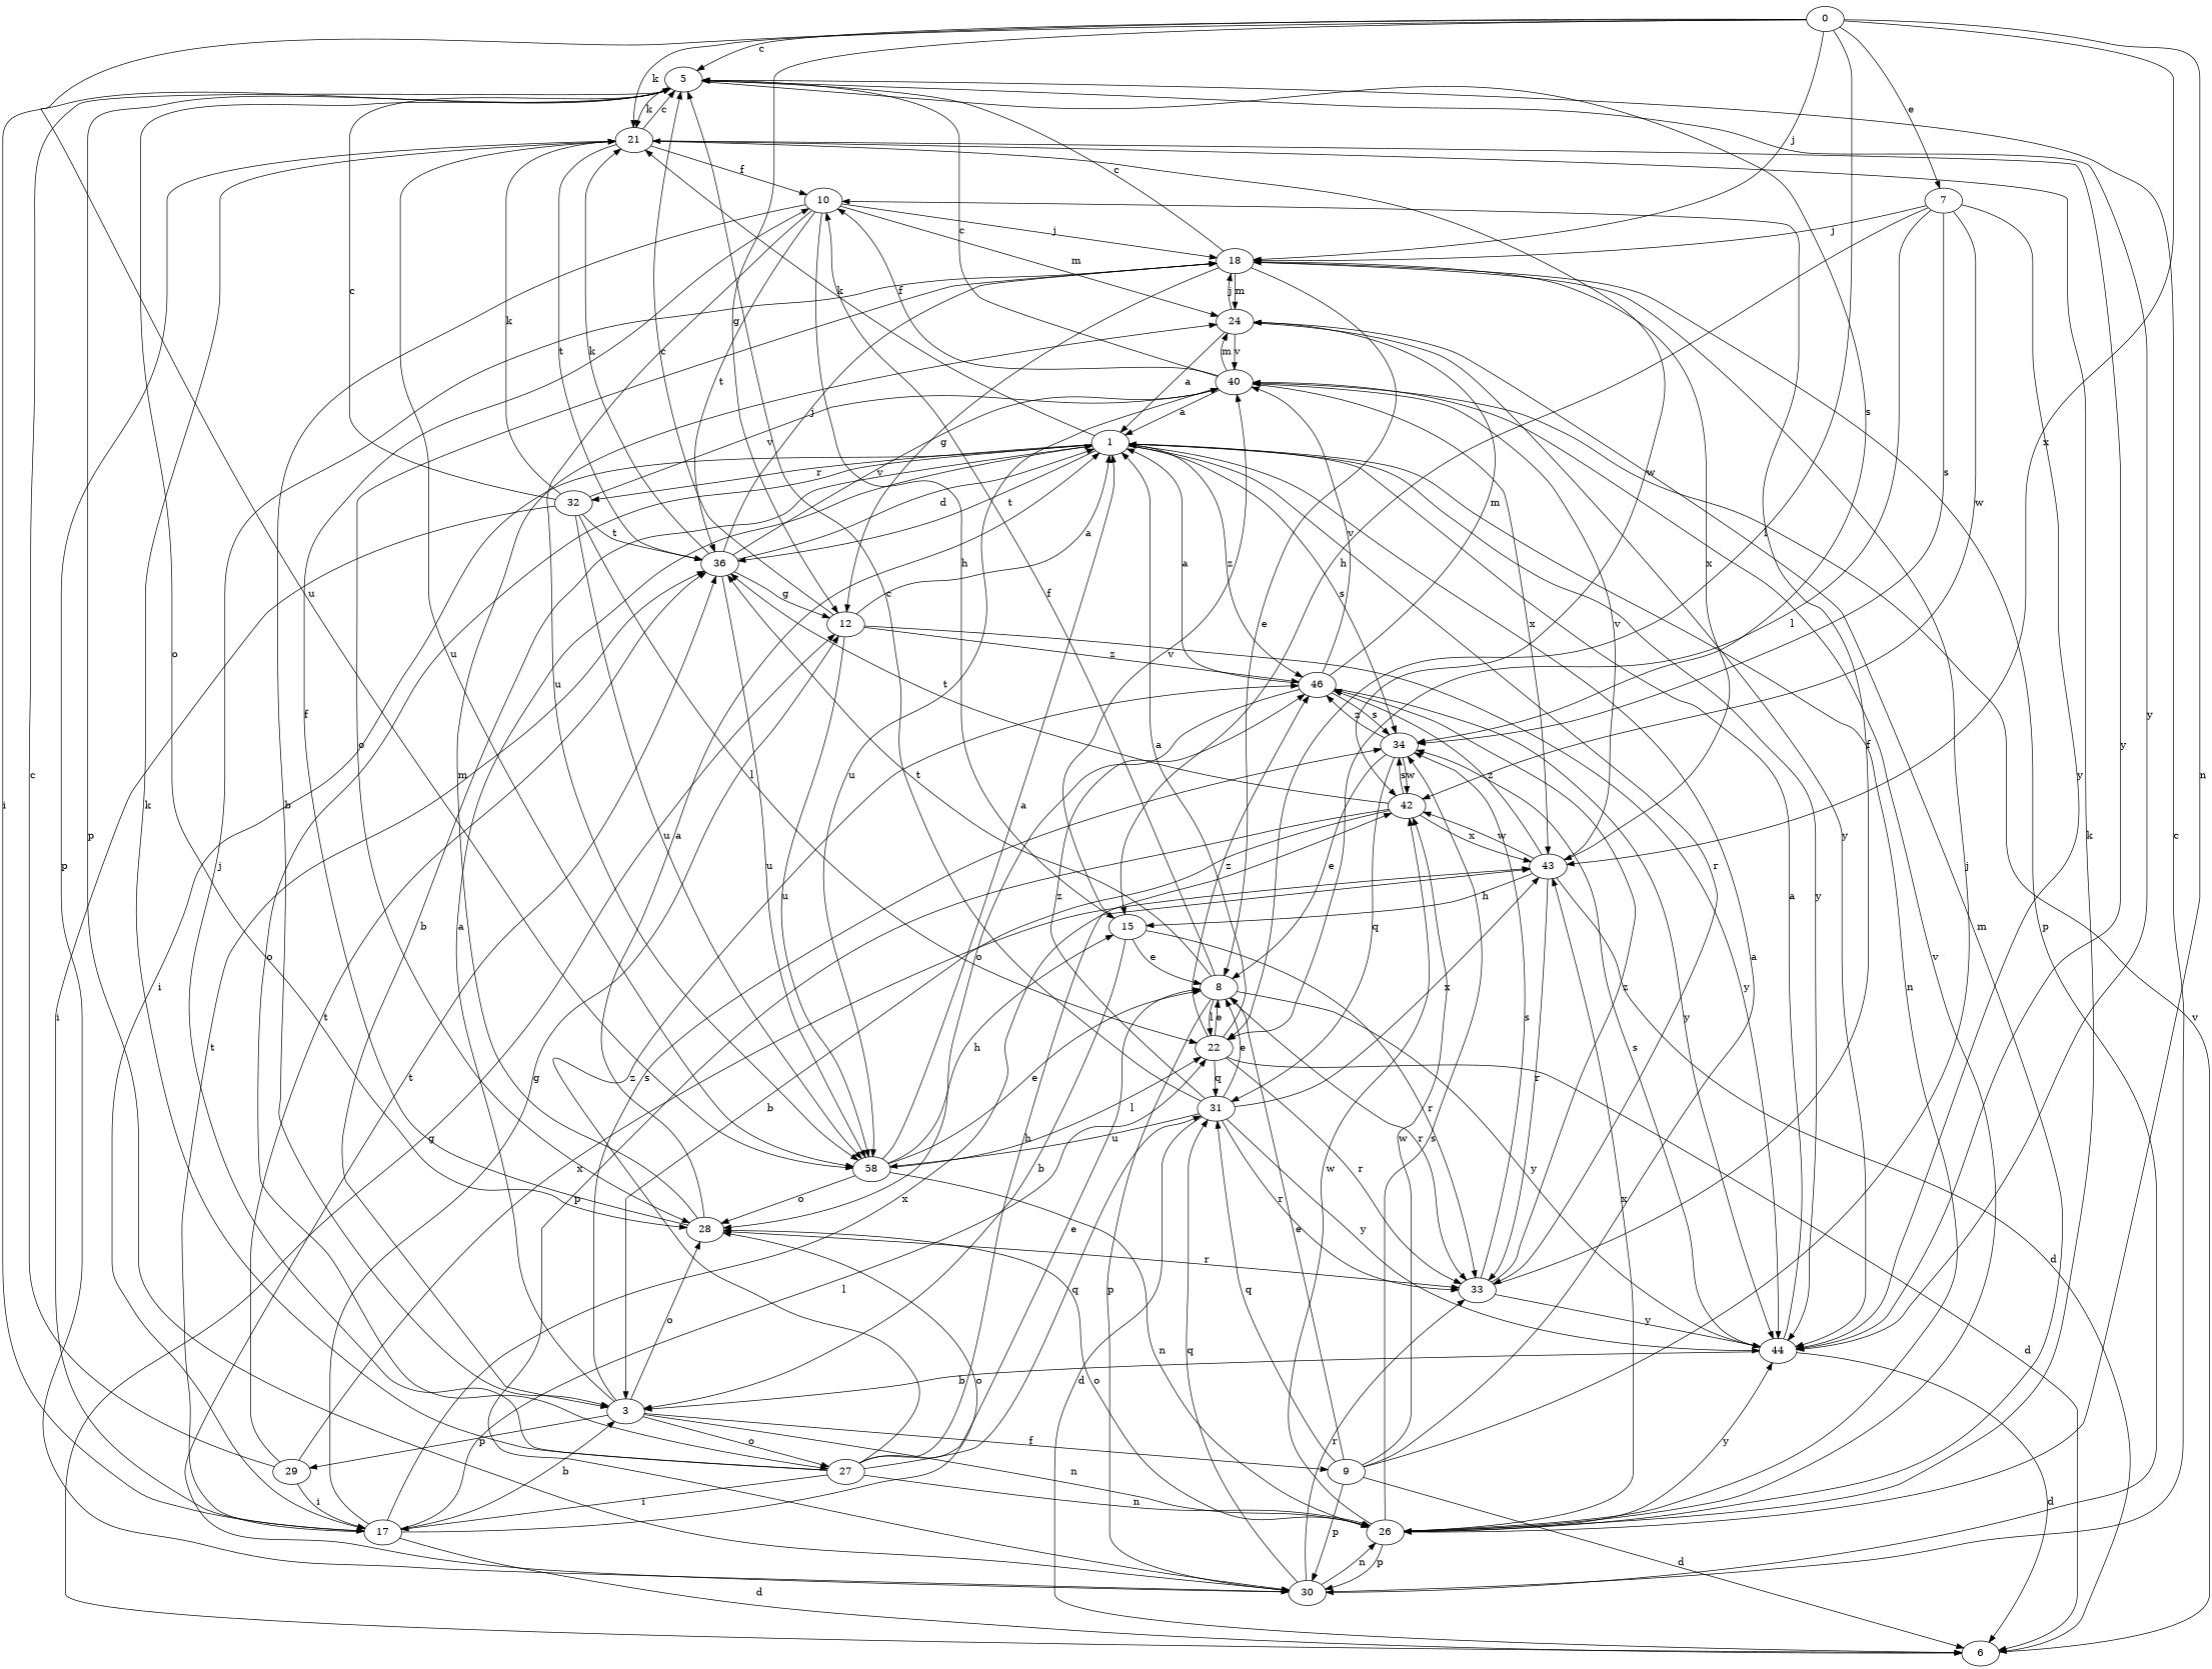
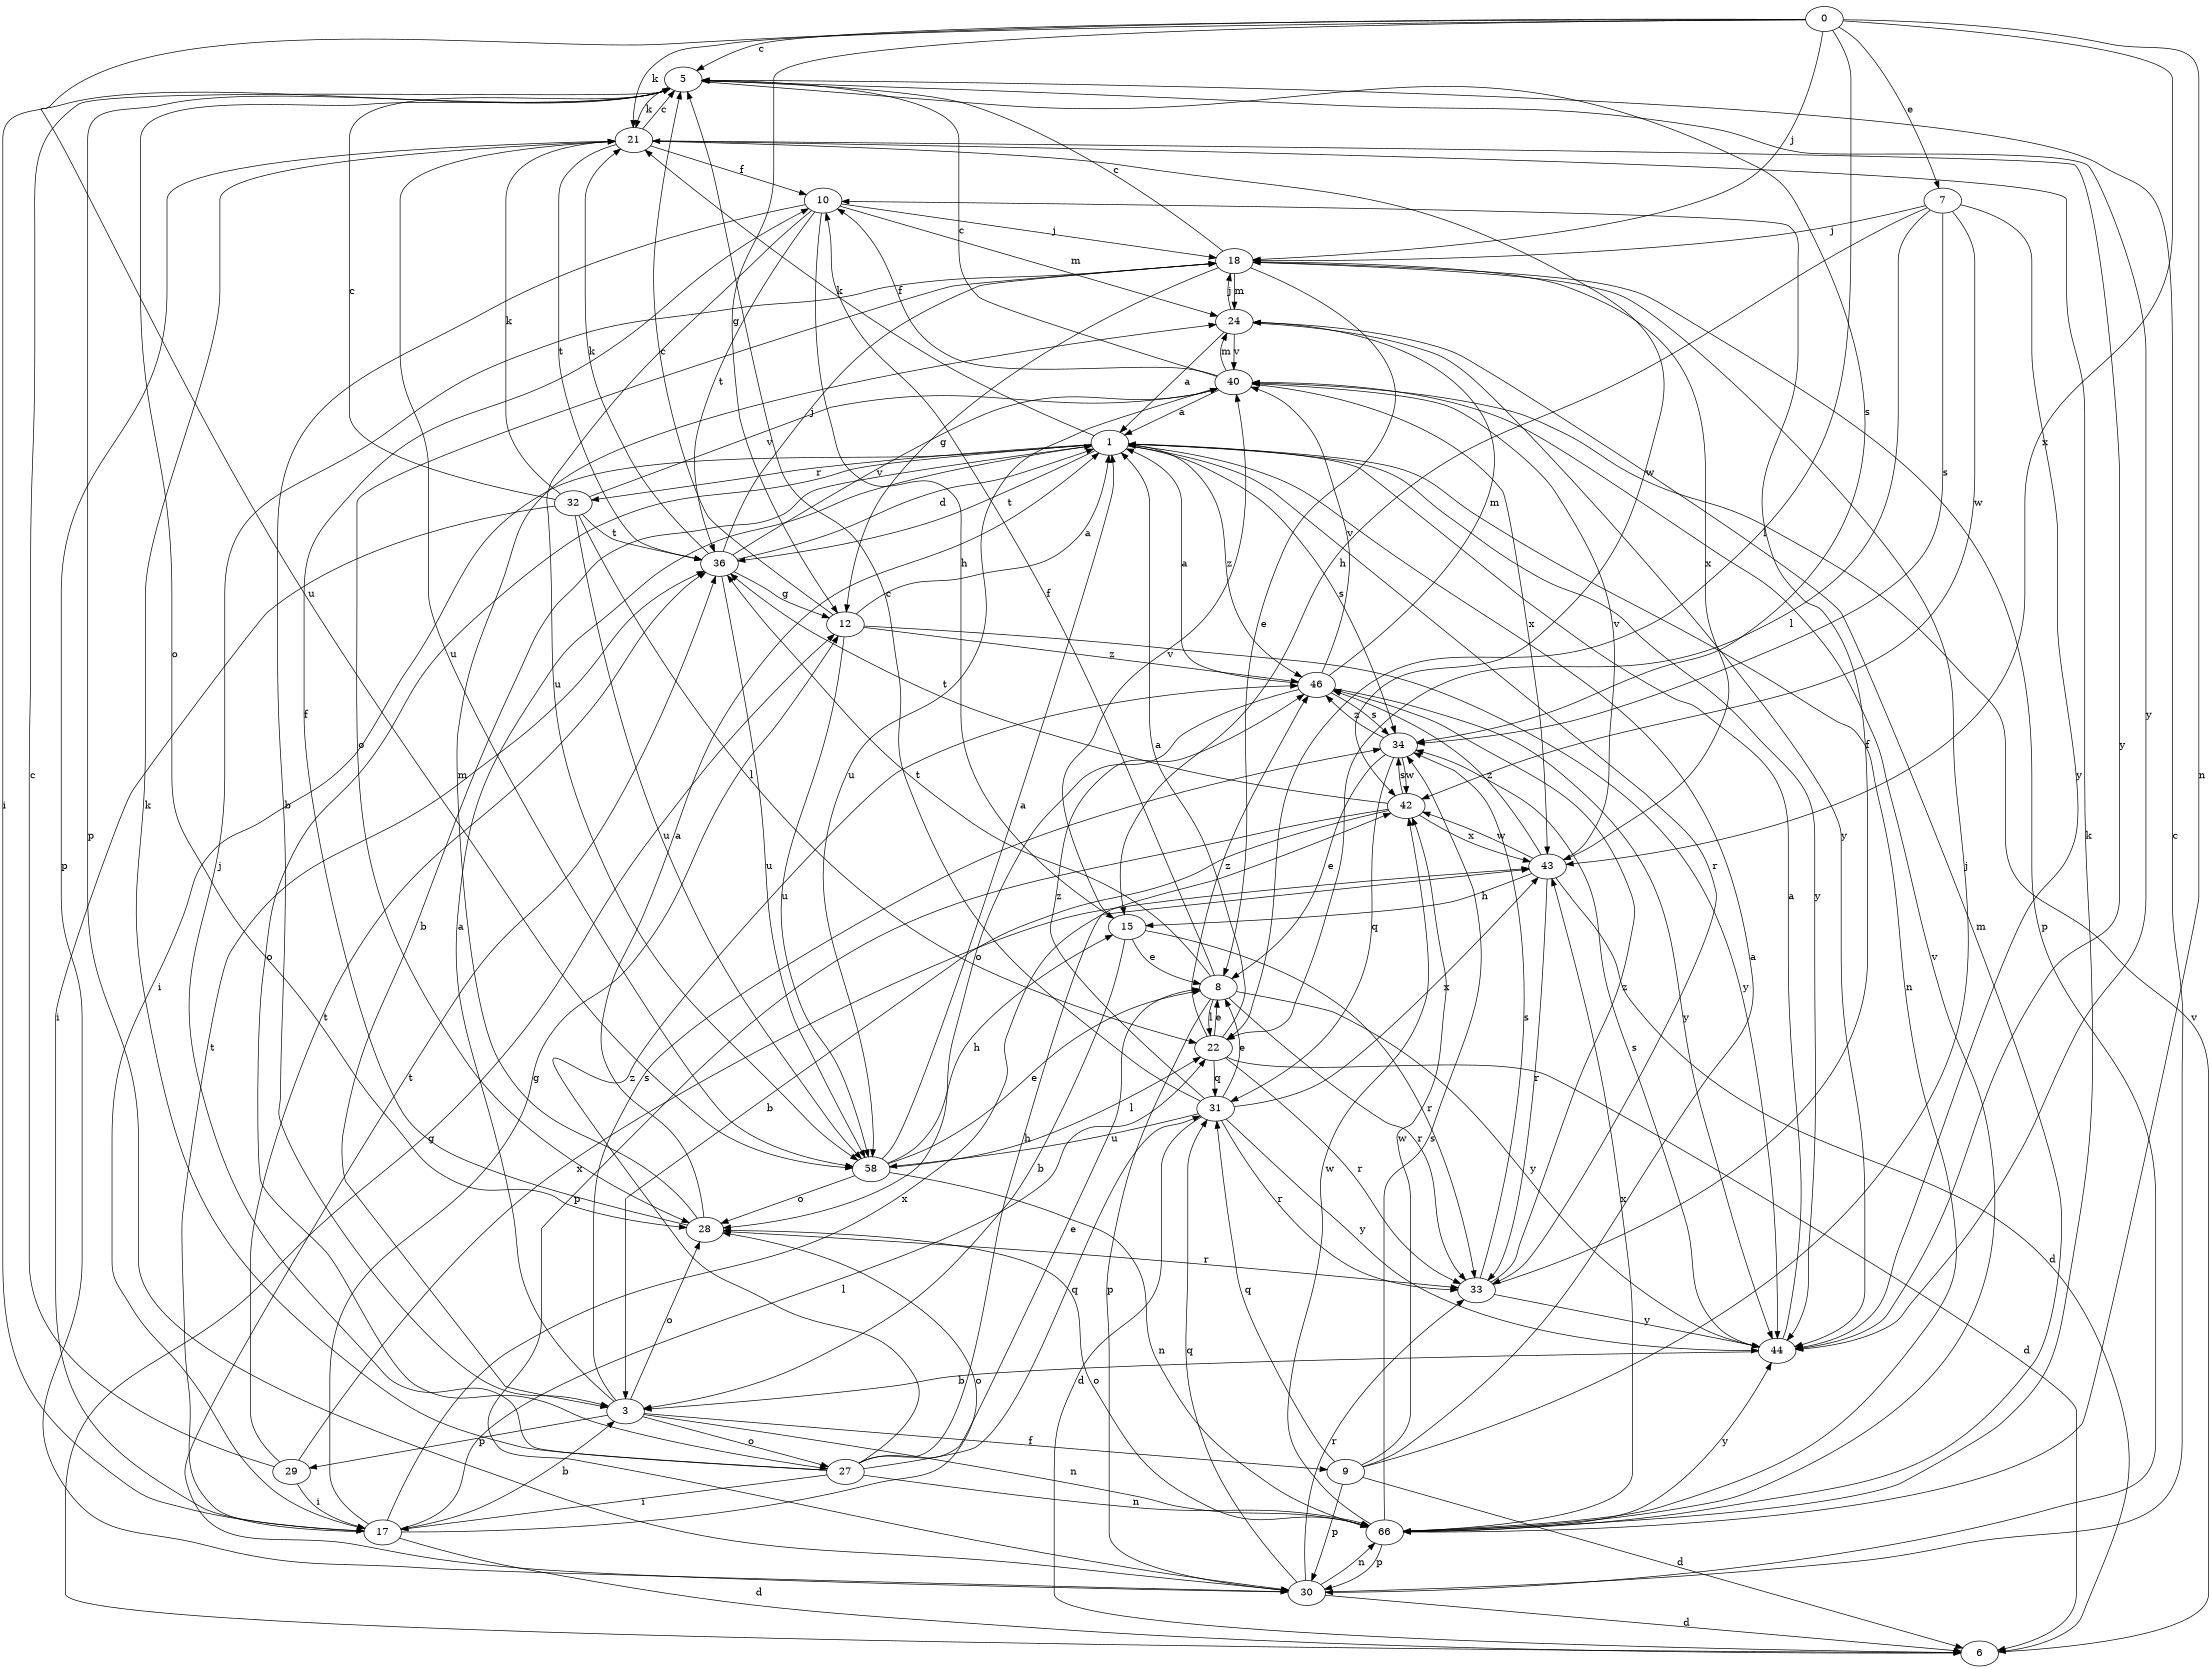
  strict digraph {
    0
    5
    7
    12
    18
    21
    22
-   26
+   26 [label=66]
    n9 [label=58]
    43
    17
    34
    44
    28
    30
    15
    42
    1
    46
    8
    24
    36
    10
    33
    31
    6
    40
    3
    27
    32
    9
    29
    0 -> 5 [label=c]
    0 -> 7 [label=e]
    0 -> 12 [label=g]
    0 -> 18 [label=j]
    0 -> 21 [label=k]
    0 -> 22 [label=l]
    0 -> 26 [label=n]
    0 -> n9 [label=u]
    0 -> 43 [label=x]
    5 -> 21 [label=k]
    5 -> 17 [label=i]
    5 -> 34 [label=s]
    5 -> 44 [label=y]
    5 -> 28 [label=o]
    5 -> 30 [label=p]
    7 -> 18 [label=j]
    7 -> 22 [label=l]
    7 -> 34 [label=s]
    7 -> 44 [label=y]
    7 -> 15 [label=h]
    7 -> 42 [label=w]
    12 -> 5 [label=c]
    12 -> n9 [label=u]
    12 -> 44 [label=y]
    12 -> 1 [label=a]
    12 -> 46 [label=z]
    18 -> 5 [label=c]
    18 -> 12 [label=g]
    18 -> 43 [label=x]
    18 -> 28 [label=o]
    18 -> 30 [label=p]
    18 -> 8 [label=e]
    18 -> 24 [label=m]
    21 -> 5 [label=c]
    21 -> n9 [label=u]
    21 -> 44 [label=y]
    21 -> 30 [label=p]
    21 -> 42 [label=w]
    21 -> 36 [label=t]
    21 -> 10 [label=f]
    22 -> 1 [label=a]
    22 -> 46 [label=z]
    22 -> 8 [label=e]
    22 -> 33 [label=r]
    22 -> 31 [label=q]
    22 -> 6 [label=d]
    26 -> 21 [label=k]
    26 -> 43 [label=x]
    26 -> 34 [label=s]
    26 -> 44 [label=y]
    26 -> 28 [label=o]
    26 -> 30 [label=p]
    26 -> 42 [label=w]
    26 -> 24 [label=m]
    26 -> 40 [label=v]
    n9 -> 22 [label=l]
    n9 -> 26 [label=n]
    n9 -> 28 [label=o]
    n9 -> 15 [label=h]
    n9 -> 1 [label=a]
    n9 -> 8 [label=e]
    43 -> 15 [label=h]
    43 -> 42 [label=w]
    43 -> 46 [label=z]
    43 -> 33 [label=r]
    43 -> 6 [label=d]
    43 -> 40 [label=v]
    17 -> 12 [label=g]
    17 -> 22 [label=l]
    17 -> 43 [label=x]
    17 -> 28 [label=o]
    17 -> 36 [label=t]
    17 -> 6 [label=d]
    17 -> 3 [label=b]
    34 -> 42 [label=w]
    34 -> 46 [label=z]
    34 -> 8 [label=e]
    34 -> 31 [label=q]
    44 -> 34 [label=s]
    44 -> 1 [label=a]
    44 -> 3 [label=b]
    28 -> 1 [label=a]
    28 -> 24 [label=m]
    28 -> 10 [label=f]
    28 -> 33 [label=r]
    30 -> 5 [label=c]
    30 -> 26 [label=n]
    30 -> 36 [label=t]
    30 -> 33 [label=r]
    30 -> 31 [label=q]
-   44 -> 6 [label=d]
+   30 -> 6 [label=d]
    15 -> 8 [label=e]
    15 -> 33 [label=r]
    15 -> 40 [label=v]
    15 -> 3 [label=b]
    42 -> 43 [label=x]
    42 -> 34 [label=s]
    42 -> 30 [label=p]
    42 -> 36 [label=t]
    42 -> 3 [label=b]
    1 -> 21 [label=k]
    1 -> 26 [label=n]
    1 -> 17 [label=i]
    1 -> 34 [label=s]
    1 -> 44 [label=y]
    1 -> 46 [label=z]
    1 -> 36 [label=t]
    1 -> 33 [label=r]
    1 -> 3 [label=b]
    1 -> 27 [label=o]
    1 -> 32 [label=r]
    46 -> 34 [label=s]
    46 -> 44 [label=y]
    46 -> 28 [label=o]
    46 -> 1 [label=a]
    46 -> 24 [label=m]
    46 -> 40 [label=v]
    8 -> 22 [label=l]
    8 -> 44 [label=y]
    8 -> 30 [label=p]
    8 -> 36 [label=t]
    8 -> 10 [label=f]
    8 -> 33 [label=r]
    24 -> 18 [label=j]
    24 -> 44 [label=y]
    24 -> 1 [label=a]
    24 -> 40 [label=v]
    36 -> 12 [label=g]
    36 -> 18 [label=j]
    36 -> 21 [label=k]
    36 -> n9 [label=u]
    36 -> 1 [label=d]
    36 -> 40 [label=v]
    10 -> 18 [label=j]
    10 -> n9 [label=u]
    10 -> 15 [label=h]
    10 -> 24 [label=m]
    10 -> 36 [label=t]
    10 -> 3 [label=b]
    33 -> 34 [label=s]
    33 -> 44 [label=y]
    33 -> 46 [label=z]
    33 -> 10 [label=f]
    31 -> 5 [label=c]
    31 -> n9 [label=u]
    31 -> 43 [label=x]
    31 -> 44 [label=y]
    31 -> 46 [label=z]
    31 -> 8 [label=e]
    31 -> 33 [label=r]
    31 -> 6 [label=d]
    6 -> 12 [label=g]
    6 -> 40 [label=v]
    40 -> 5 [label=c]
    40 -> n9 [label=u]
    40 -> 43 [label=x]
    40 -> 1 [label=a]
    40 -> 24 [label=m]
    40 -> 10 [label=f]
    3 -> 26 [label=n]
    3 -> 34 [label=s]
    3 -> 28 [label=o]
    3 -> 1 [label=a]
    3 -> 27 [label=o]
    3 -> 9 [label=f]
    3 -> 29 [label=p]
    27 -> 18 [label=j]
    27 -> 21 [label=k]
    27 -> 26 [label=n]
    27 -> 17 [label=i]
    27 -> 42 [label=h]
    27 -> 46 [label=z]
    27 -> 8 [label=e]
    27 -> 31 [label=q]
    32 -> 5 [label=c]
    32 -> 21 [label=k]
    32 -> 22 [label=l]
    32 -> n9 [label=u]
    32 -> 17 [label=i]
    32 -> 36 [label=t]
    32 -> 40 [label=v]
    9 -> 18 [label=j]
    9 -> 30 [label=p]
    9 -> 42 [label=w]
    9 -> 1 [label=a]
-   9 -> 8 [label=e]
    9 -> 31 [label=q]
    9 -> 6 [label=d]
    29 -> 5 [label=c]
    29 -> 43 [label=x]
    29 -> 17 [label=i]
    29 -> 36 [label=t]
  }
